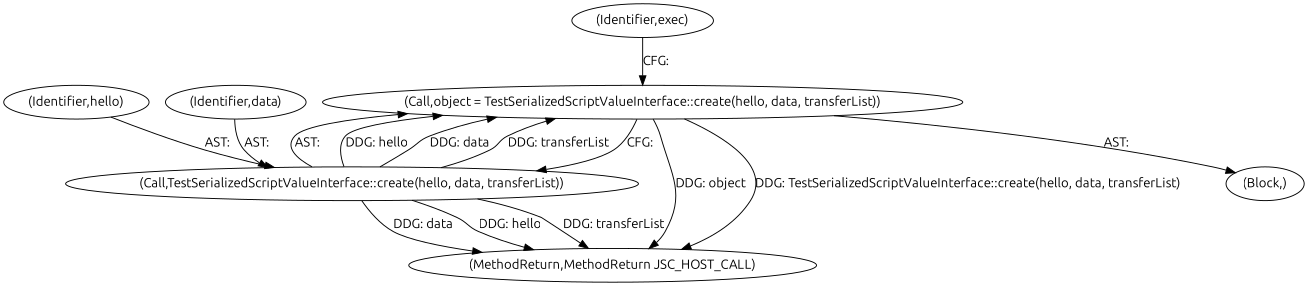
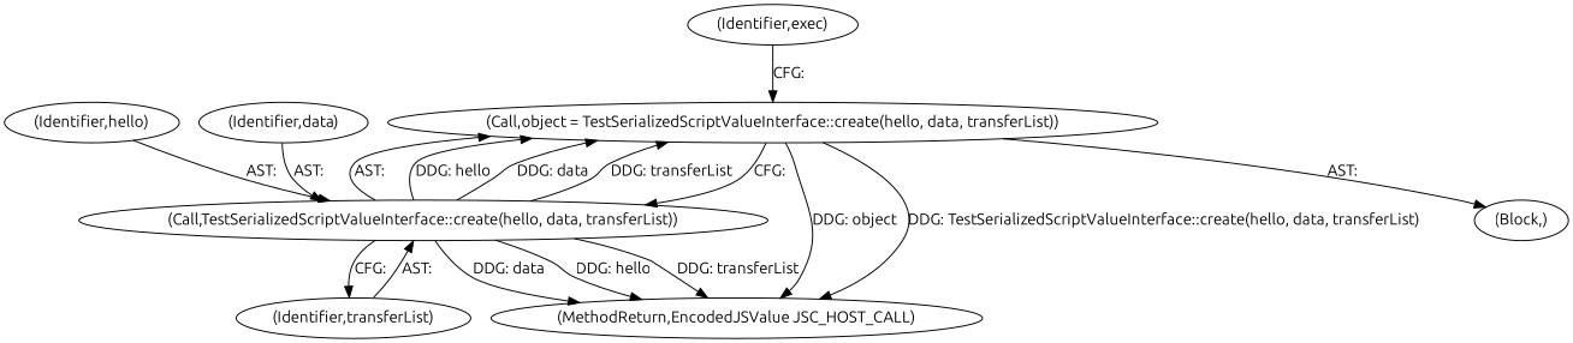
  digraph {
    fontname=Ubuntu
    node [fontname=Ubuntu]
    edge [fontname=Ubuntu]
    n1 [label="(Call,object = TestSerializedScriptValueInterface::create(hello, data, transferList))"]
    n2 [label="(Call,TestSerializedScriptValueInterface::create(hello, data, transferList))"]
    n3 [label="(Block,)"]
-   n4 [label="(MethodReturn,MethodReturn JSC_HOST_CALL)"]
+   n4 [label="(MethodReturn,EncodedJSValue JSC_HOST_CALL)"]
+   n5 [label="(Identifier,transferList)"]
    n6 [label="(Identifier,hello)"]
    n7 [label="(Identifier,data)"]
    n8 [label="(Identifier,exec)"]
    n1 -> n2 [label="CFG: "]
    n1 -> n3 [label="AST: "]
    n1 -> n4 [label="DDG: object"]
    n1 -> n4 [label="DDG: TestSerializedScriptValueInterface::create(hello, data, transferList)"]
    n2 -> n1 [label="AST: "]
    n2 -> n1 [label="DDG: hello"]
    n2 -> n1 [label="DDG: data"]
    n2 -> n1 [label="DDG: transferList"]
    n2 -> n4 [label="DDG: hello"]
    n2 -> n4 [label="DDG: transferList"]
    n2 -> n4 [label="DDG: data"]
+   n2 -> n5 [label="CFG: "]
+   n5 -> n2 [label="AST: "]
    n6 -> n2 [label="AST: "]
    n7 -> n2 [label="AST: "]
    n8 -> n1 [label="CFG: "]
  }
